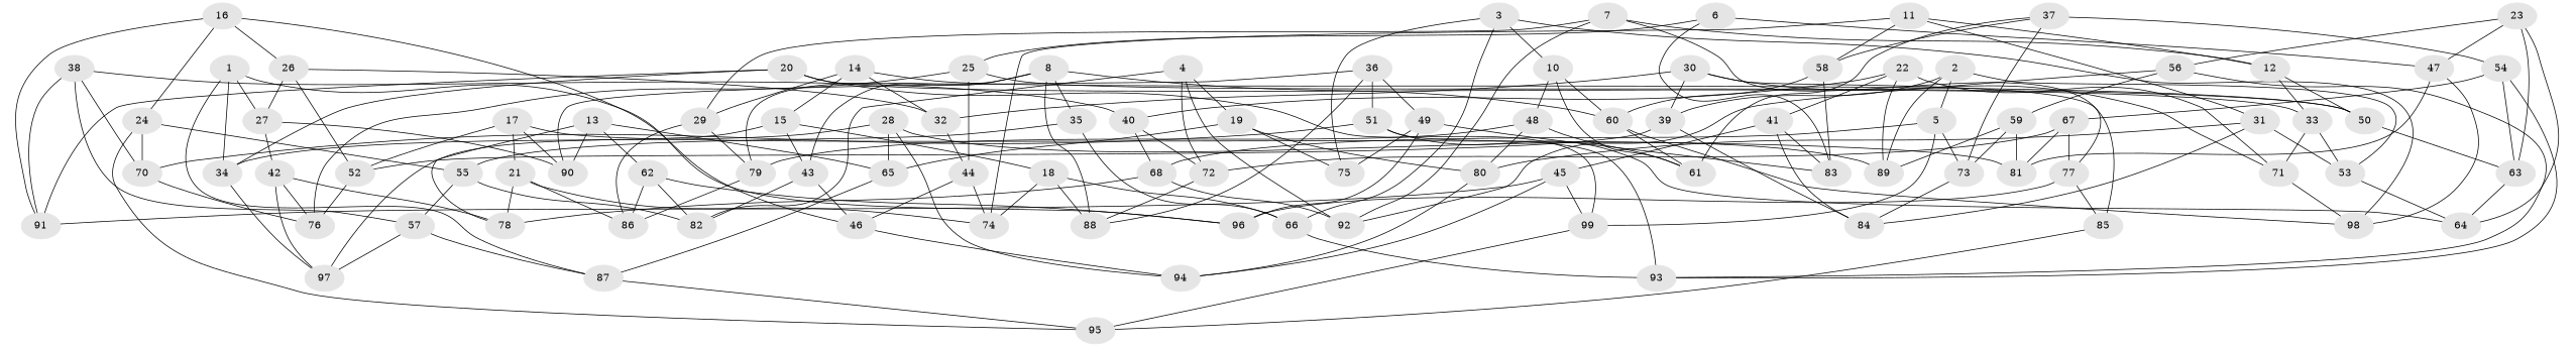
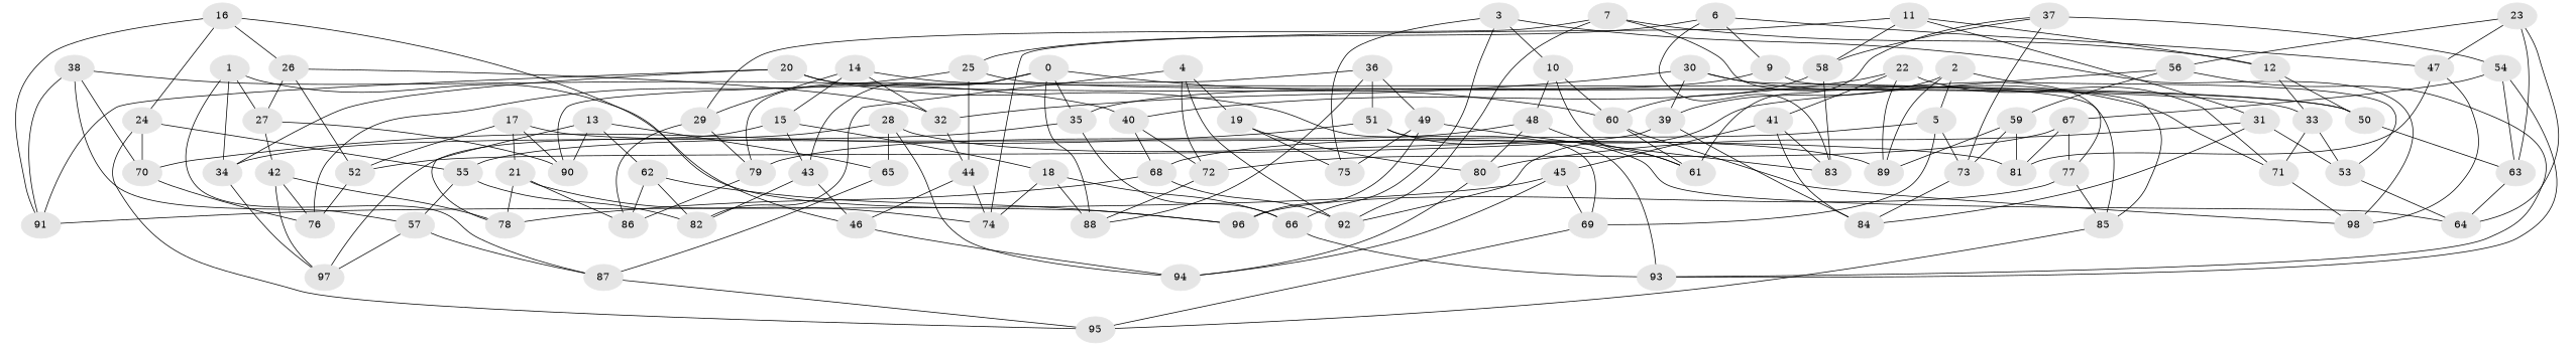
  graph {
    node [color=gray90 style=filled]
    1
    27
    34
    87
    96
    90
    42
    97
    95
    2
    5
    39
    53
    89
    68
-   69 [label=99]
+   69
    73
    52
    84
    64
    3
    10
    66
    75
    98
    60
    48
    61
    93
    4
    19
    72
    82
    92
    65
    80
    88
    78
    6
+   9
    25
    47
    83
    35
    85
    50
    44
    76
    81
    7
    12
    29
    77
    33
    79
    86
-   8
+   8 [label=0]
    43
    55
    46
    11
    31
    58
    74
    71
    63
    13
    62
    14
    15
    32
    18
    16
    24
    26
    91
    70
    94
    17
    21
    20
    22
    40
    41
    45
    23
    56
    59
    57
    28
    30
    36
    49
    51
    37
    54
    67
    38
    1 -- 27
    1 -- 34
    1 -- 87
    1 -- 96
    27 -- 90
    27 -- 42
    34 -- 97
    87 -- 95
    42 -- 97
    42 -- 78
    42 -- 76
    2 -- 5
    2 -- 39
    2 -- 53
    2 -- 89
    5 -- 68
    5 -- 69
    5 -- 73
    39 -- 52
    39 -- 84
    53 -- 64
    68 -- 92
    68 -- 78
    69 -- 95
    73 -- 84
    52 -- 76
    3 -- 10
    3 -- 66
    3 -- 75
    3 -- 98
    10 -- 60
    10 -- 48
    10 -- 61
    66 -- 93
    60 -- 98
    60 -- 61
    48 -- 61
    48 -- 80
    48 -- 79
    4 -- 19
    4 -- 72
    4 -- 82
    4 -- 92
    19 -- 75
-   19 -- 65
    19 -- 80
    72 -- 88
    65 -- 87
    80 -- 94
+   6 -- 9
    6 -- 25
    6 -- 47
    6 -- 83
+   9 -- 35
+   9 -- 85
    25 -- 50
    25 -- 44
    25 -- 76
    47 -- 98
    47 -- 81
    35 -- 66
    35 -- 55
    85 -- 95
    50 -- 63
    44 -- 46
    44 -- 74
    7 -- 92
    7 -- 12
    7 -- 29
    7 -- 77
    12 -- 50
    12 -- 33
    29 -- 79
    29 -- 86
    77 -- 96
    77 -- 85
    33 -- 53
    33 -- 71
    79 -- 86
    8 -- 60
    8 -- 88
    8 -- 35
    8 -- 79
    8 -- 43
    43 -- 82
    43 -- 46
    55 -- 82
    55 -- 57
    46 -- 94
    11 -- 12
    11 -- 31
    11 -- 58
    11 -- 74
    31 -- 53
    31 -- 84
    31 -- 80
    58 -- 60
    58 -- 83
    71 -- 98
    63 -- 64
    13 -- 90
    13 -- 65
    13 -- 78
    13 -- 62
    62 -- 96
    62 -- 82
    62 -- 86
    14 -- 50
    14 -- 29
    14 -- 15
    14 -- 32
    15 -- 97
    15 -- 43
    15 -- 18
    32 -- 44
    18 -- 66
    18 -- 88
    18 -- 74
    16 -- 46
    16 -- 24
    16 -- 26
    16 -- 91
    24 -- 95
    24 -- 55
    24 -- 70
    26 -- 27
    26 -- 52
    26 -- 32
    70 -- 76
    17 -- 90
    17 -- 52
    17 -- 81
    17 -- 21
    21 -- 78
    21 -- 86
    21 -- 74
    20 -- 34
    20 -- 69
    20 -- 33
    20 -- 91
    22 -- 89
    22 -- 71
    22 -- 40
    22 -- 41
    40 -- 68
    40 -- 72
    41 -- 84
    41 -- 83
    41 -- 45
    45 -- 69
    45 -- 91
    45 -- 94
    23 -- 64
    23 -- 47
    23 -- 63
    23 -- 56
    56 -- 93
    56 -- 92
    56 -- 59
    59 -- 89
    59 -- 73
    59 -- 81
    57 -- 87
    57 -- 97
    28 -- 34
    28 -- 89
    28 -- 65
    28 -- 94
    30 -- 39
    30 -- 85
    30 -- 71
    30 -- 32
    36 -- 90
    36 -- 88
    36 -- 49
    36 -- 51
    49 -- 96
    49 -- 75
    49 -- 83
    51 -- 64
    51 -- 93
    51 -- 70
    37 -- 73
    37 -- 61
    37 -- 58
    37 -- 54
    54 -- 93
    54 -- 63
    54 -- 67
    67 -- 72
    67 -- 81
    67 -- 77
    38 -- 91
    38 -- 70
    38 -- 40
    38 -- 57
  }
